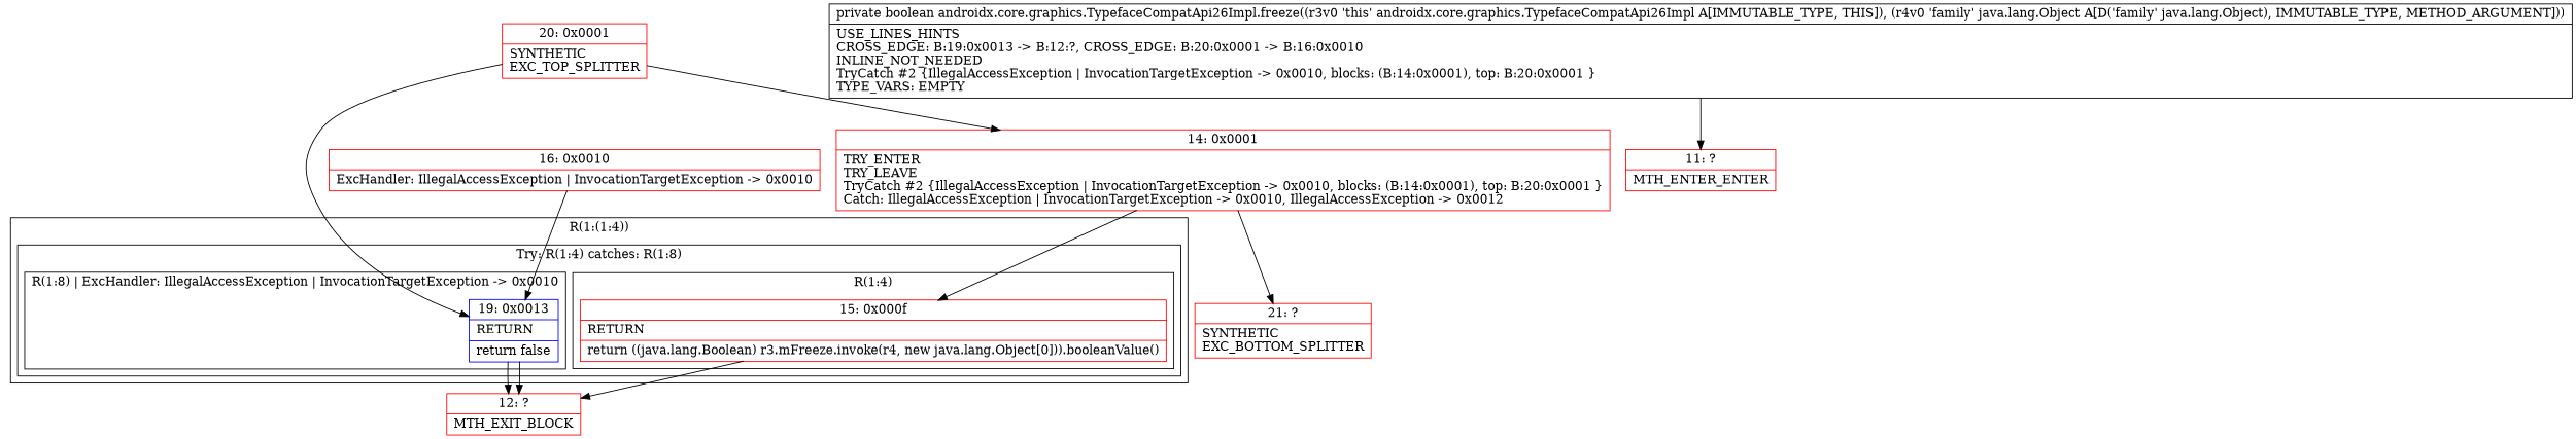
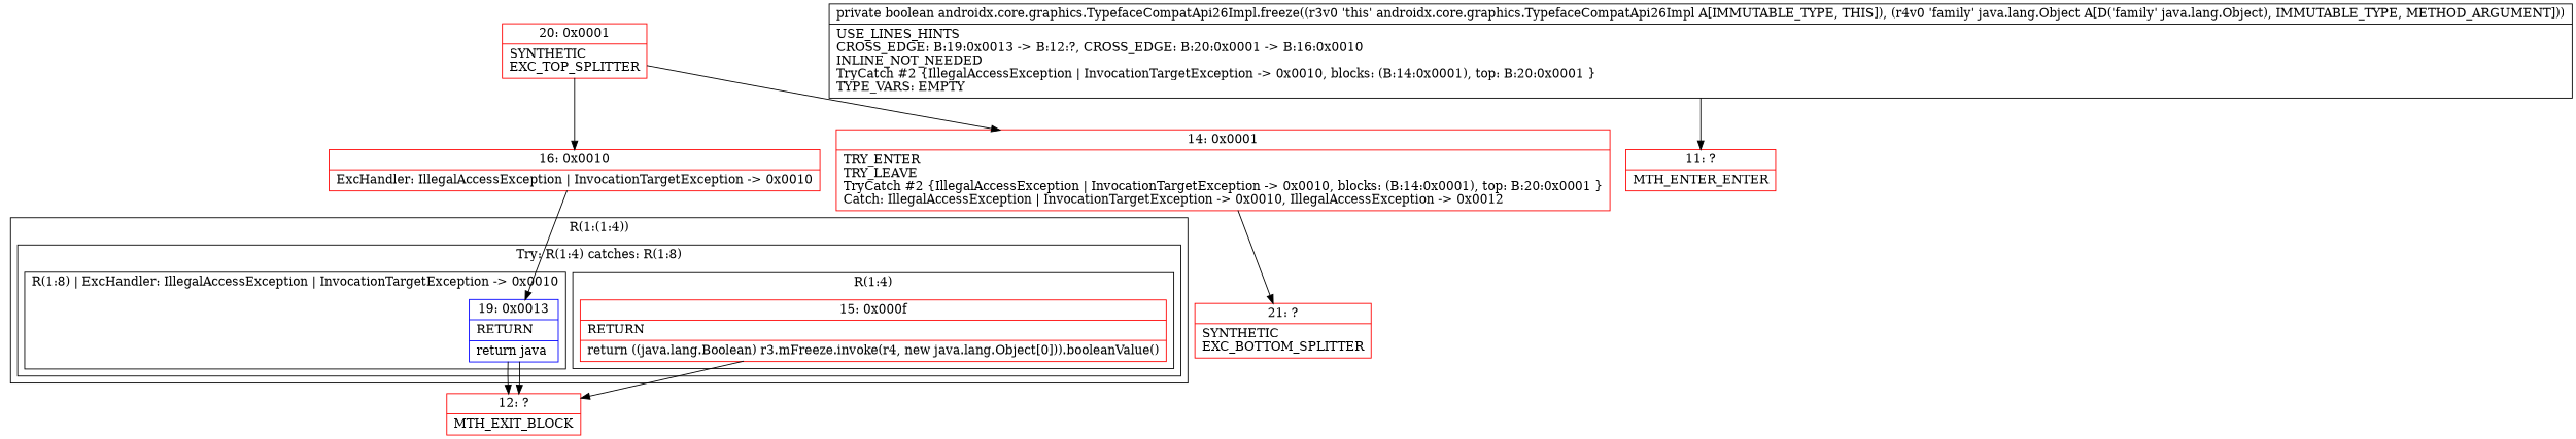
  digraph {
    node [color=red shape=record]
    n1 [label="{15\:\ 0x000f|RETURN\l|return ((java.lang.Boolean) r3.mFreeze.invoke(r4, new java.lang.Object[0])).booleanValue()\l}"]
-   n2 [color=blue label="{19\:\ 0x0013|RETURN\l|return false\l}"]
+   n2 [color=blue label="{19\:\ 0x0013|RETURN\l|return java\l}"]
    n3 [label="{12\:\ ?|MTH_EXIT_BLOCK\l}"]
    n4 [label="{11\:\ ?|MTH_ENTER_ENTER\l}"]
    n5 [label="{20\:\ 0x0001|SYNTHETIC\lEXC_TOP_SPLITTER\l}"]
    n6 [label="{14\:\ 0x0001|TRY_ENTER\lTRY_LEAVE\lTryCatch #2 \{IllegalAccessException \| InvocationTargetException \-\> 0x0010, blocks: (B:14:0x0001), top: B:20:0x0001 \}\lCatch: IllegalAccessException \| InvocationTargetException \-\> 0x0010, IllegalAccessException \-\> 0x0012\l}"]
    n7 [label="{16\:\ 0x0010|ExcHandler: IllegalAccessException \| InvocationTargetException \-\> 0x0010\l}"]
    n8 [label="{21\:\ ?|SYNTHETIC\lEXC_BOTTOM_SPLITTER\l}"]
    n9 [label="{private boolean androidx.core.graphics.TypefaceCompatApi26Impl.freeze((r3v0 'this' androidx.core.graphics.TypefaceCompatApi26Impl A[IMMUTABLE_TYPE, THIS]), (r4v0 'family' java.lang.Object A[D('family' java.lang.Object), IMMUTABLE_TYPE, METHOD_ARGUMENT]))  | USE_LINES_HINTS\lCROSS_EDGE: B:19:0x0013 \-\> B:12:?, CROSS_EDGE: B:20:0x0001 \-\> B:16:0x0010\lINLINE_NOT_NEEDED\lTryCatch #2 \{IllegalAccessException \| InvocationTargetException \-\> 0x0010, blocks: (B:14:0x0001), top: B:20:0x0001 \}\lTYPE_VARS: EMPTY\l}" color=""]
    subgraph cluster_1 {
      label="R(1:(1:4))"
      subgraph cluster_2 {
        label="Try: R(1:4) catches: R(1:8)"
        subgraph cluster_3 {
          label="R(1:4)"
          n1
        }
        subgraph cluster_4 {
          label="R(1:8) | ExcHandler: IllegalAccessException \| InvocationTargetException \-\> 0x0010\l"
          n2
        }
      }
    }
    subgraph cluster_5 {
      label="R(1:8) | ExcHandler: IllegalAccessException \| InvocationTargetException \-\> 0x0010\l"
    }
    n1 -> n3
    n2 -> n3
    n2 -> n3
    n5 -> n6
-   n5 -> n2
-   n6 -> n1
+   n5 -> n7
    n6 -> n8
    n7 -> n2
    n9 -> n4
  }
